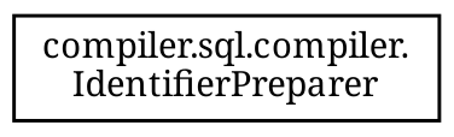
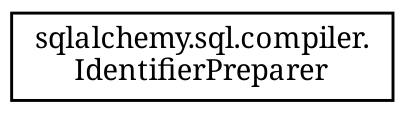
  digraph {
    rankdir=LR
    fontname="Noto Serif"
-   n1 [color=black fillcolor=white fontname="Noto Serif" fontsize=10 height=0.2 label="compiler.sql.compiler.\lIdentifierPreparer" shape=record style=filled width=0.4]
+   n1 [color=black fillcolor=white fontname="Noto Serif" fontsize=10 height=0.2 label="sqlalchemy.sql.compiler.\lIdentifierPreparer" shape=record style=filled width=0.4]
  }
